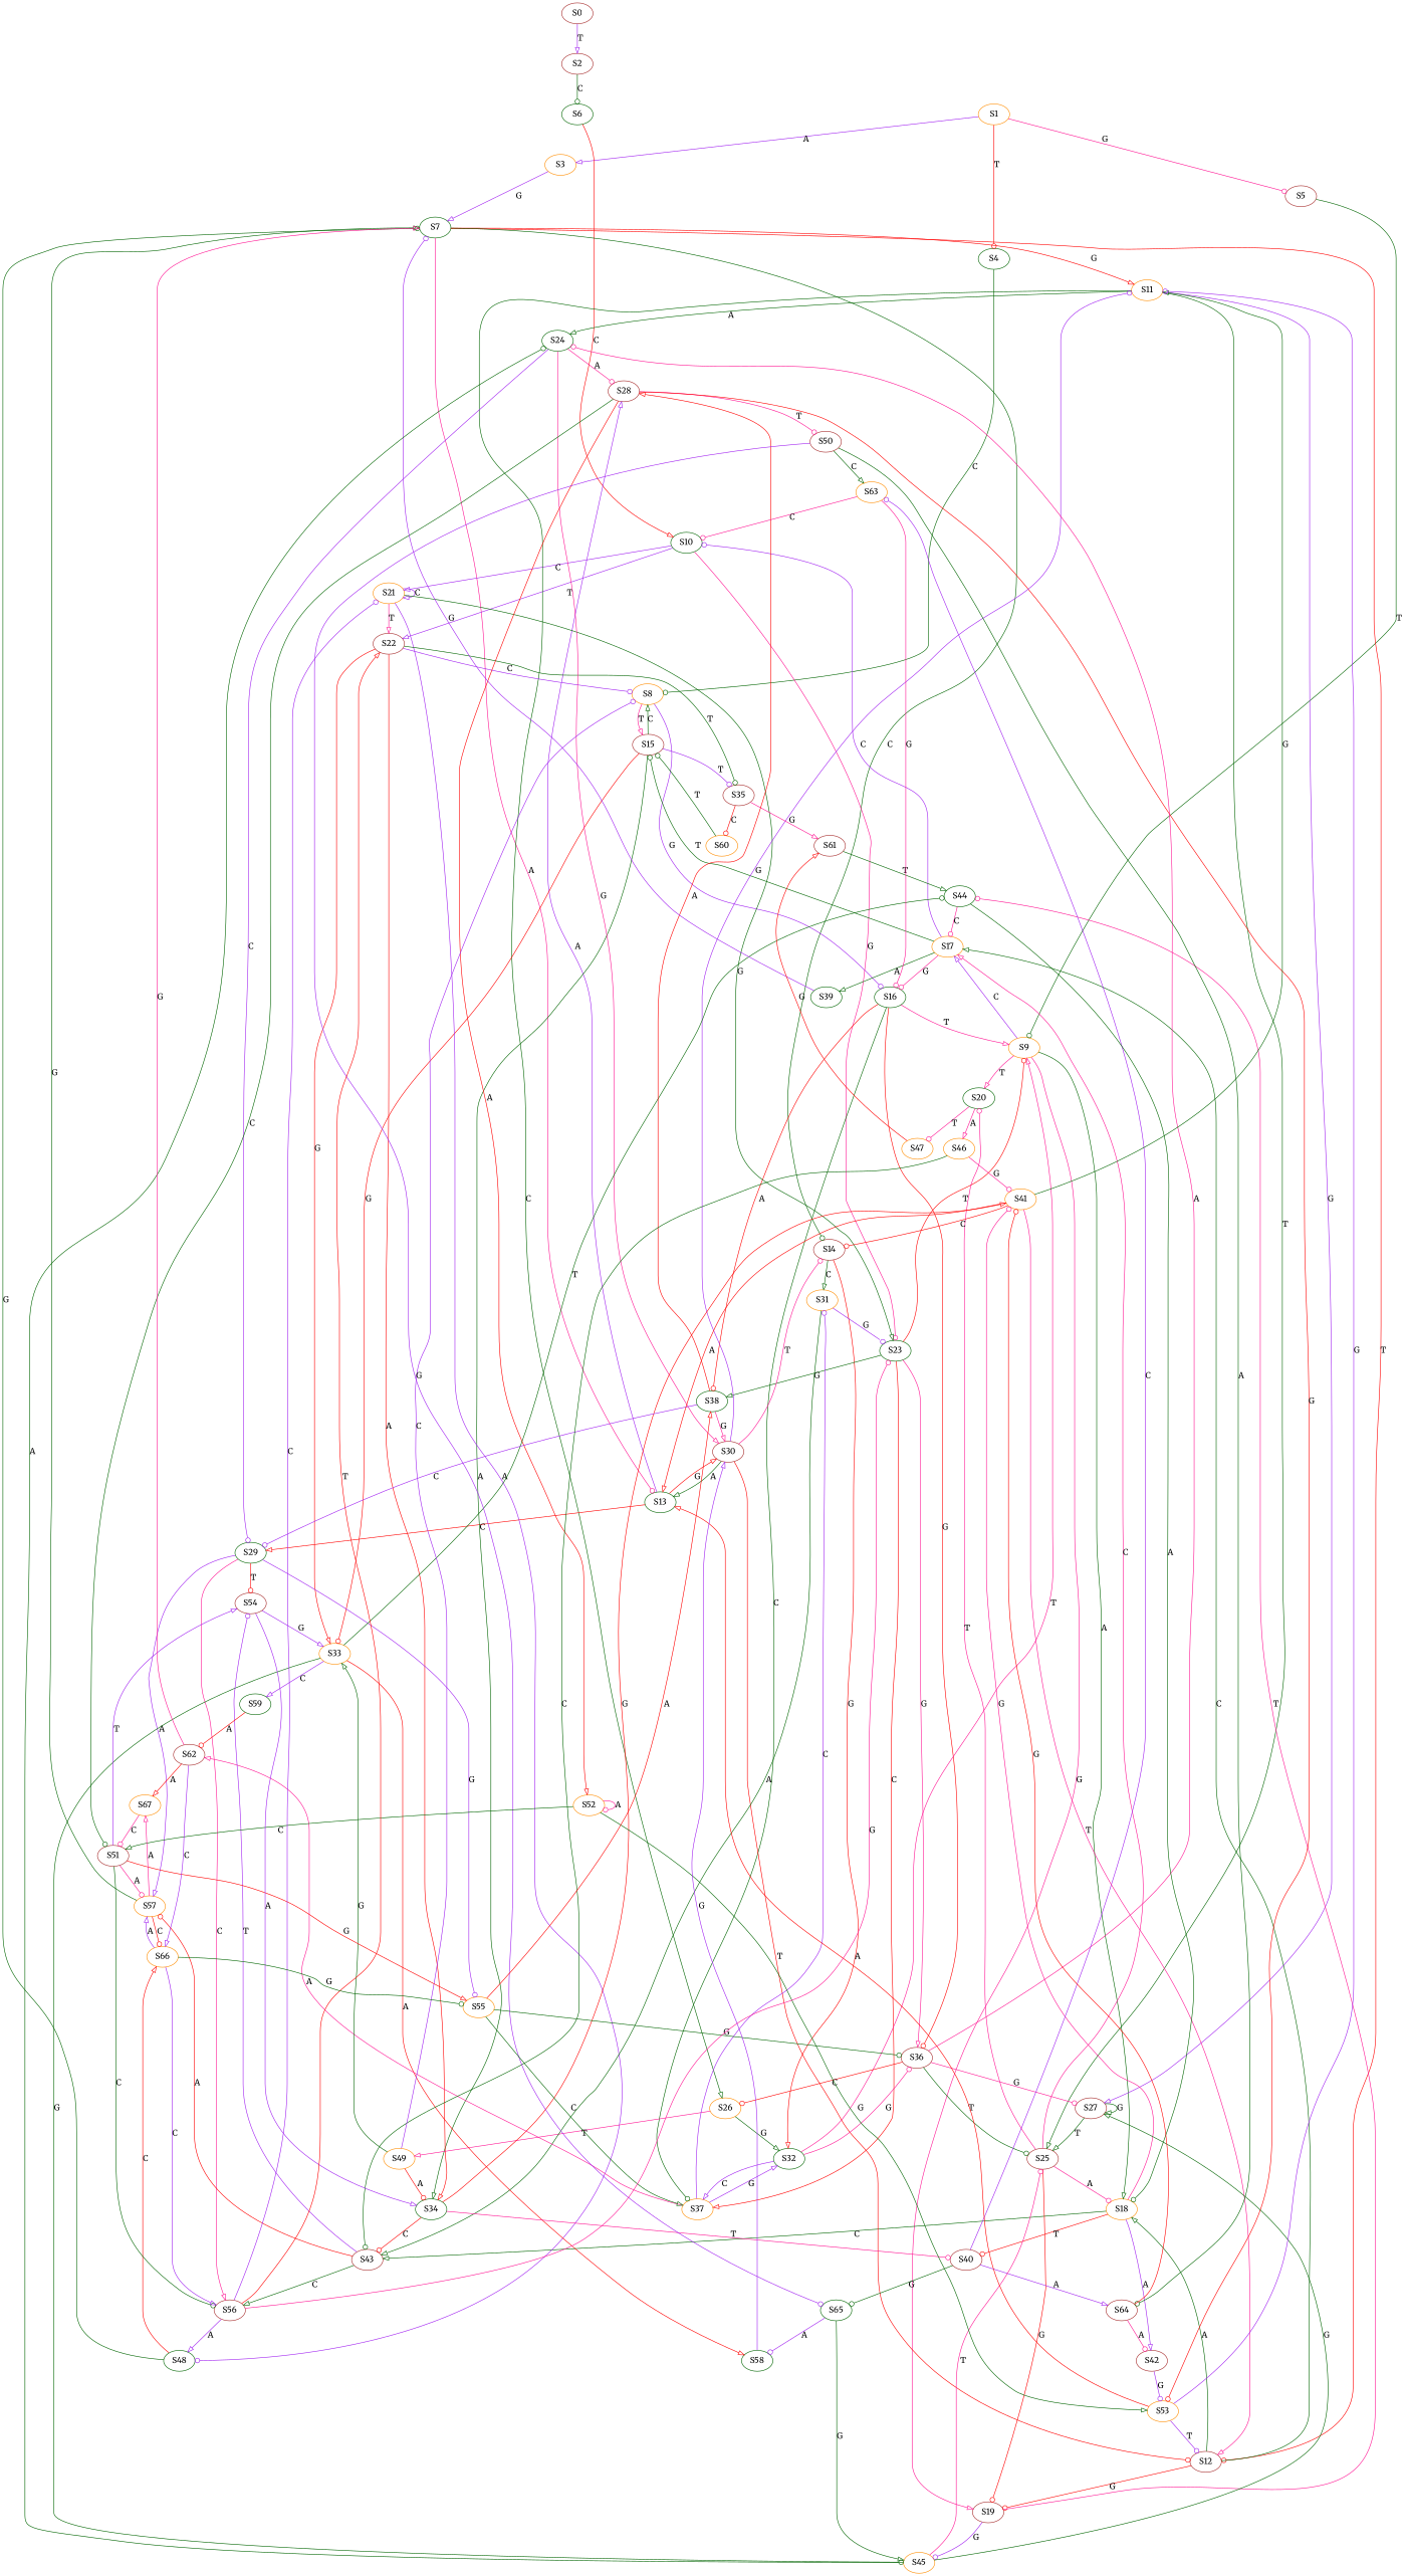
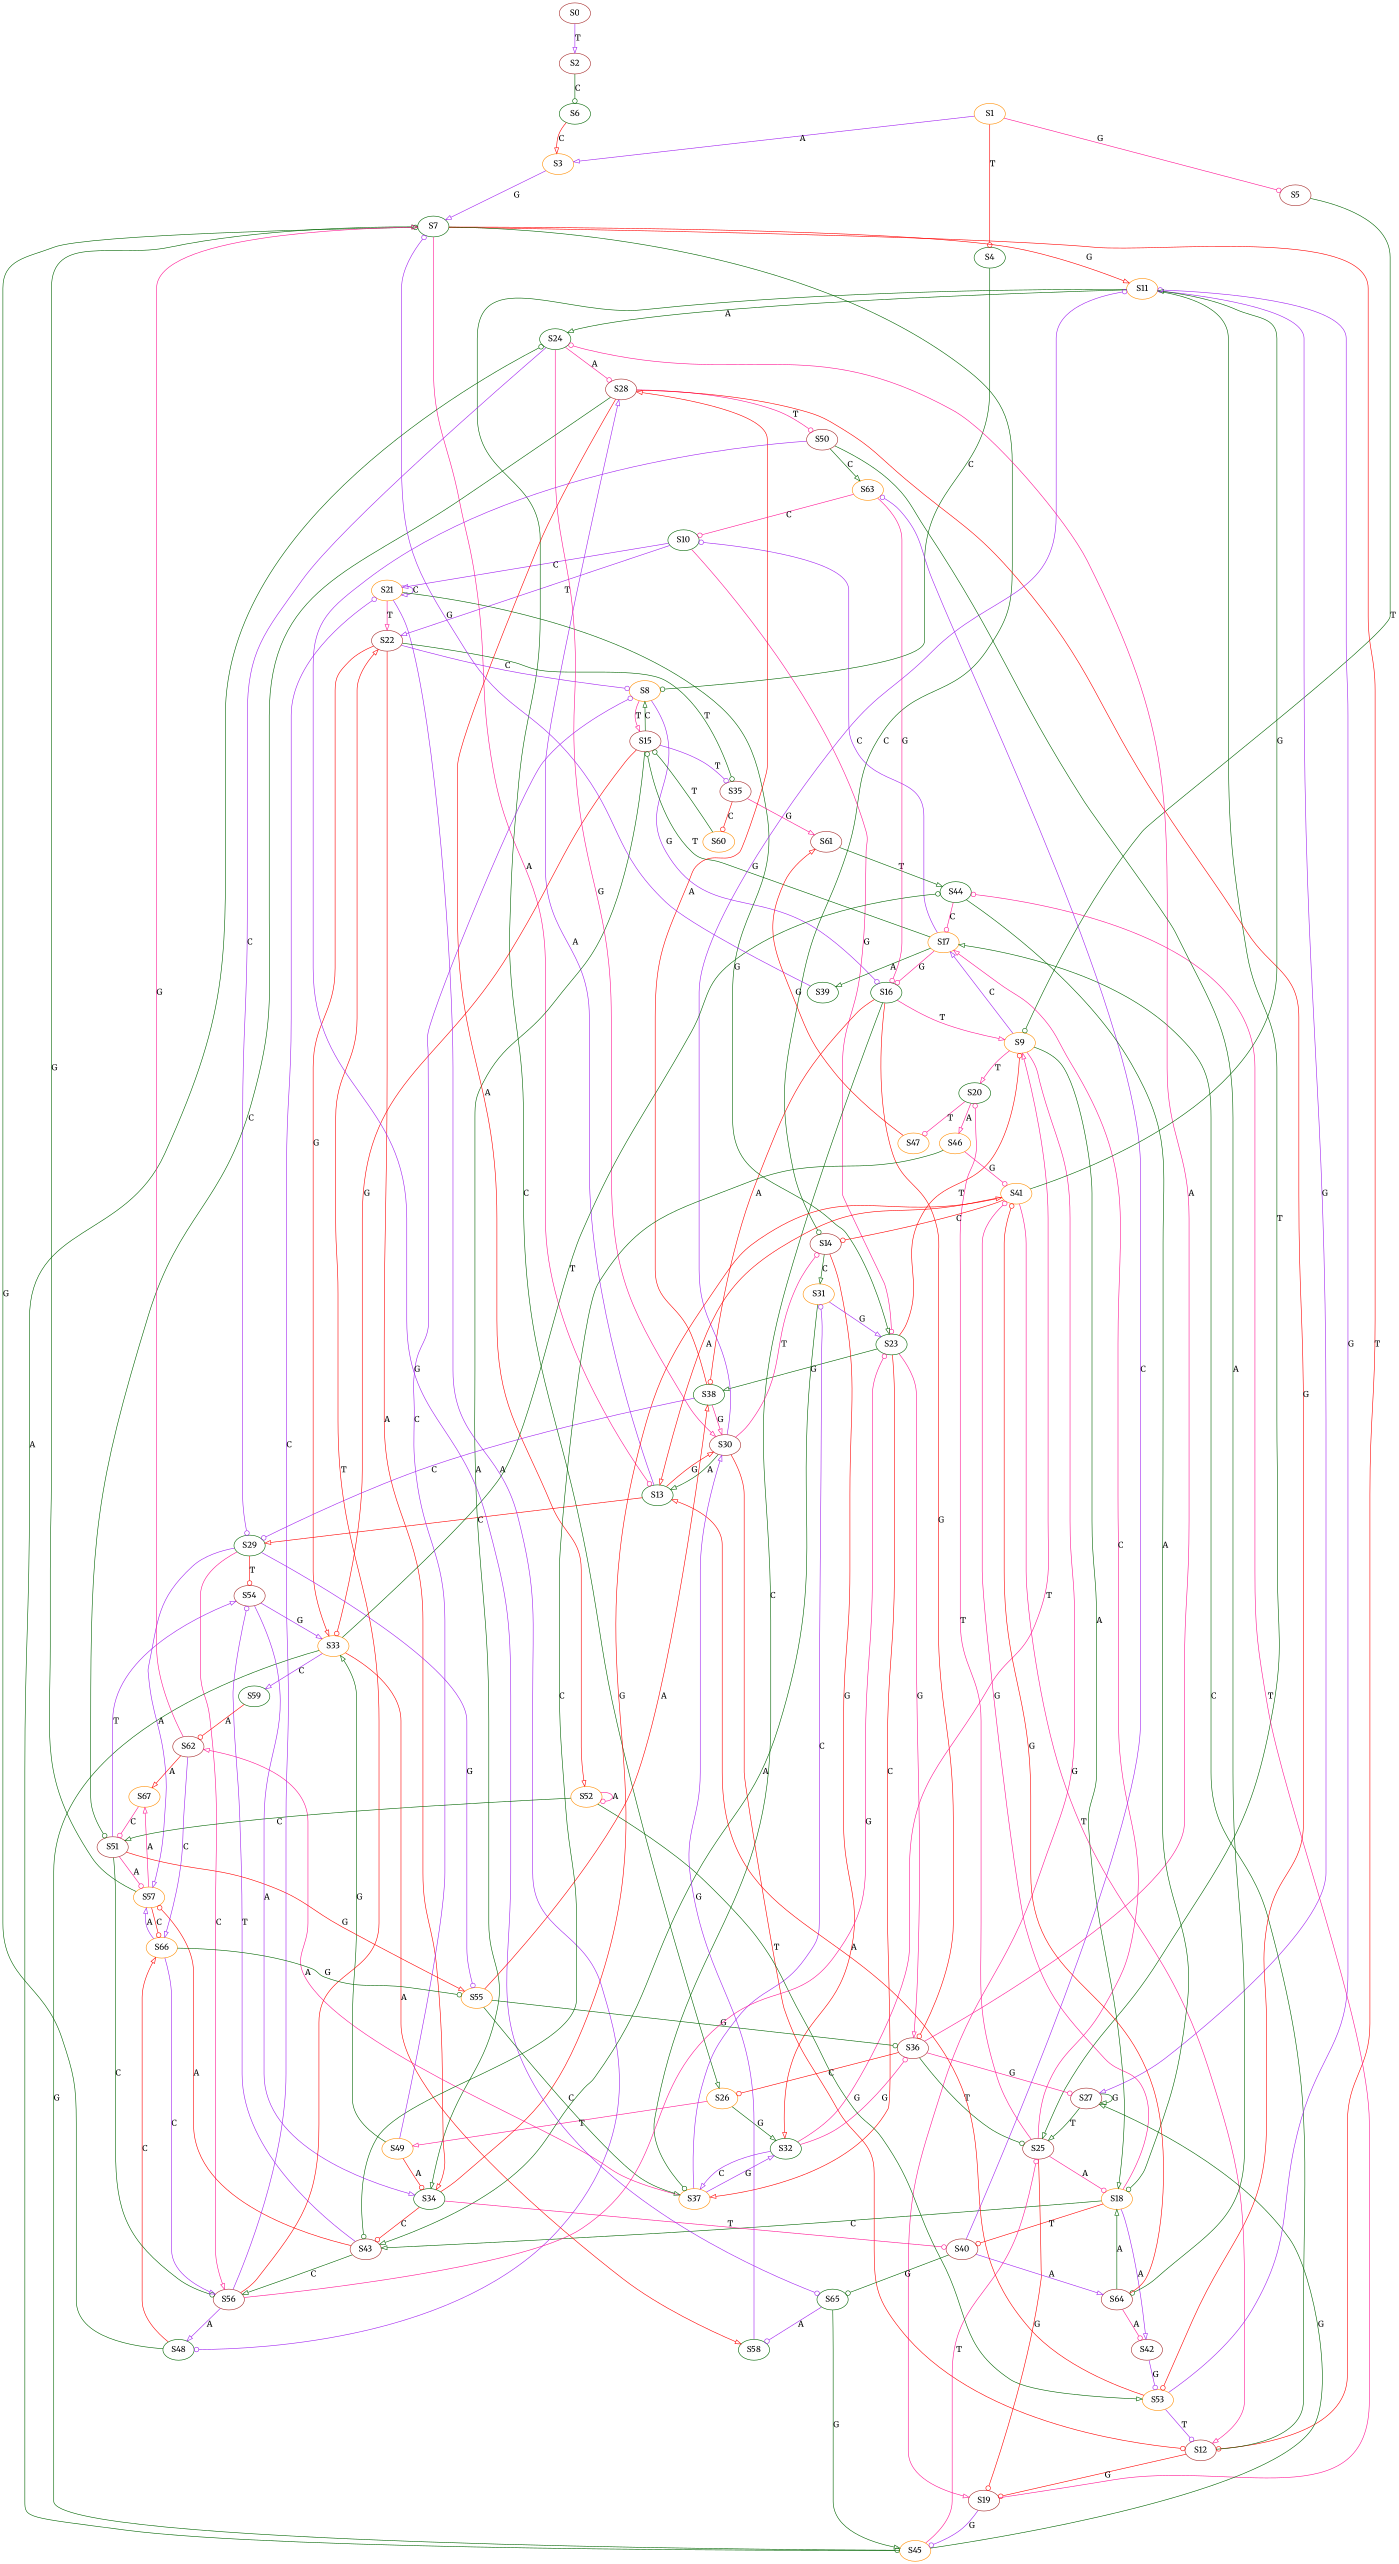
  strict digraph {
    fontname=Merriweather
    node [color=darkorange fontname=Merriweather]
    edge [arrowhead=onormal color=darkgreen fontname=Merriweather]
    S0 [color=brown]
    S2 [color=brown]
    S1
    S3
    S4 [color=darkgreen]
    S5 [color=brown]
    S6 [color=darkgreen]
    S7 [color=darkgreen]
    S8
    S9
    S10 [color=darkgreen]
    S11
    S12 [color=brown]
    S13 [color=darkgreen]
    S14 [color=brown]
    S15 [color=brown]
    S16 [color=darkgreen]
    S17
    S18
    S19 [color=brown]
    S20 [color=darkgreen]
    S21
    S22 [color=brown]
    S23 [color=darkgreen]
    S24 [color=darkgreen]
    S25 [color=brown]
    S26
    S27 [color=brown]
    S28 [color=brown]
    S29 [color=darkgreen]
    S30 [color=brown]
    S31
    S32 [color=darkgreen]
    S33
    S34 [color=darkgreen]
    S35 [color=brown]
    S36 [color=brown]
    S37
    S38 [color=darkgreen]
    S39 [color=darkgreen]
    S40 [color=brown]
    S41
    S42 [color=brown]
    S43 [color=brown]
    S44 [color=darkgreen]
    S45
    S46
    S47
    S48 [color=darkgreen]
    S49
    S50 [color=brown]
    S51 [color=brown]
    S52
    S53
    S54 [color=brown]
    S55
    S56 [color=brown]
    S57
    S58 [color=darkgreen]
    S59 [color=darkgreen]
    S60
    S61 [color=brown]
    S62 [color=brown]
    S63
    S64 [color=brown]
    S65 [color=darkgreen]
    S66
    S67
    S0 -> S2 [color=purple label=T]
    S2 -> S6 [arrowhead=odot label=C]
    S1 -> S3 [color=purple label=A]
    S1 -> S4 [arrowhead=odot color=red label=T]
    S1 -> S5 [arrowhead=odot color=deeppink label=G]
    S3 -> S7 [color=purple label=G]
    S4 -> S8 [arrowhead=odot label=C]
    S5 -> S9 [arrowhead=odot label=T]
-   S6 -> S10 [color=red label=C]
+   S6 -> S3 [color=red label=C]
    S7 -> S11 [color=red label=G]
    S7 -> S12 [arrowhead=odot color=red label=T]
    S7 -> S13 [arrowhead=odot color=deeppink label=A]
    S7 -> S14 [arrowhead=odot label=C]
    S8 -> S15 [color=deeppink label=T]
    S8 -> S16 [arrowhead=odot color=purple label=G]
    S9 -> S17 [color=purple label=C]
    S9 -> S18 [label=A]
    S9 -> S19 [color=deeppink label=G]
    S9 -> S20 [color=deeppink label=T]
    S10 -> S21 [color=purple label=C]
    S10 -> S22 [color=purple label=T]
    S10 -> S23 [arrowhead=odot color=deeppink label=G]
    S11 -> S24 [label=A]
    S11 -> S25 [label=T]
    S11 -> S26 [label=C]
    S11 -> S27 [color=purple label=G]
    S12 -> S17 [label=C]
-   S12 -> S18 [label=A]
+   S64 -> S18 [label=A]
    S12 -> S19 [arrowhead=odot color=red label=G]
    S13 -> S28 [color=purple label=A]
    S13 -> S29 [color=red label=C]
    S13 -> S30 [color=red label=G]
    S14 -> S31 [label=C]
    S14 -> S32 [color=red label=G]
    S15 -> S8 [label=C]
    S15 -> S33 [arrowhead=odot color=red label=G]
    S15 -> S34 [label=A]
    S15 -> S35 [arrowhead=odot color=purple label=T]
    S16 -> S9 [color=deeppink label=T]
    S16 -> S36 [arrowhead=odot color=red label=G]
    S16 -> S37 [arrowhead=odot label=C]
    S16 -> S38 [arrowhead=odot color=red label=A]
    S17 -> S10 [arrowhead=odot color=purple label=C]
    S17 -> S15 [arrowhead=odot label=T]
    S17 -> S16 [arrowhead=odot color=deeppink label=G]
    S17 -> S39 [label=A]
    S18 -> S40 [arrowhead=odot color=red label=T]
    S18 -> S41 [arrowhead=odot color=deeppink label=G]
    S18 -> S42 [color=purple label=A]
    S18 -> S43 [label=C]
    S19 -> S44 [arrowhead=odot color=deeppink label=T]
    S19 -> S45 [arrowhead=odot color=purple label=G]
    S20 -> S46 [color=deeppink label=A]
    S20 -> S47 [arrowhead=odot color=deeppink label=T]
    S21 -> S21 [color=purple label=C]
    S21 -> S22 [color=deeppink label=T]
    S21 -> S23 [label=G]
    S21 -> S48 [arrowhead=odot color=purple label=A]
    S22 -> S8 [arrowhead=odot color=purple label=C]
    S22 -> S33 [color=red label=G]
    S22 -> S34 [color=red label=A]
    S22 -> S35 [arrowhead=odot label=T]
    S23 -> S9 [arrowhead=odot color=red label=T]
    S23 -> S36 [color=deeppink label=G]
    S23 -> S37 [color=red label=C]
    S23 -> S38 [label=G]
    S24 -> S28 [arrowhead=odot color=deeppink label=A]
    S24 -> S29 [arrowhead=odot color=purple label=C]
    S24 -> S30 [color=deeppink label=G]
    S25 -> S17 [color=deeppink label=C]
    S25 -> S18 [arrowhead=odot color=deeppink label=A]
    S25 -> S19 [arrowhead=odot color=red label=G]
    S25 -> S20 [arrowhead=odot color=deeppink label=T]
    S26 -> S32 [label=G]
    S26 -> S49 [color=deeppink label=T]
    S27 -> S25 [label=T]
    S27 -> S27 [label=G]
    S28 -> S50 [arrowhead=odot color=deeppink label=T]
    S28 -> S51 [arrowhead=odot label=C]
    S28 -> S52 [color=red label=A]
    S28 -> S53 [arrowhead=odot color=red label=G]
    S29 -> S54 [arrowhead=odot color=red label=T]
    S29 -> S55 [arrowhead=odot color=purple label=G]
    S29 -> S56 [color=deeppink label=C]
    S29 -> S57 [color=purple label=A]
    S30 -> S11 [arrowhead=odot color=purple label=G]
    S30 -> S12 [arrowhead=odot color=red label=T]
    S30 -> S13 [label=A]
    S30 -> S14 [arrowhead=odot color=deeppink label=T]
-   S31 -> S23 [arrowhead=odot color=purple label=G]
+   S31 -> S23 [color=purple label=G]
    S31 -> S43 [label=A]
    S32 -> S9 [color=deeppink label=T]
    S32 -> S36 [arrowhead=odot color=deeppink label=G]
    S32 -> S37 [color=purple label=C]
    S33 -> S44 [arrowhead=odot label=T]
    S33 -> S45 [arrowhead=odot label=G]
    S33 -> S58 [color=red label=A]
    S33 -> S59 [color=purple label=C]
    S34 -> S40 [arrowhead=odot color=deeppink label=T]
    S34 -> S41 [color=red label=G]
    S34 -> S43 [arrowhead=odot color=red label=C]
    S35 -> S60 [arrowhead=odot color=red label=C]
    S35 -> S61 [color=deeppink label=G]
    S36 -> S24 [arrowhead=odot color=deeppink label=A]
    S36 -> S25 [arrowhead=odot label=T]
    S36 -> S26 [arrowhead=odot color=red label=C]
    S36 -> S27 [arrowhead=odot color=deeppink label=G]
    S37 -> S31 [arrowhead=odot color=purple label=C]
    S37 -> S32 [color=purple label=G]
    S37 -> S62 [color=deeppink label=A]
    S38 -> S28 [color=red label=A]
    S38 -> S29 [arrowhead=odot color=purple label=C]
    S38 -> S30 [color=deeppink label=G]
    S39 -> S7 [arrowhead=odot color=purple label=G]
    S40 -> S63 [arrowhead=odot color=purple label=C]
    S40 -> S64 [color=purple label=A]
    S40 -> S65 [arrowhead=odot label=G]
    S41 -> S11 [label=G]
    S41 -> S12 [color=deeppink label=T]
    S41 -> S13 [color=red label=A]
    S41 -> S14 [arrowhead=odot color=red label=C]
    S42 -> S53 [arrowhead=odot color=purple label=G]
    S43 -> S54 [arrowhead=odot color=purple label=T]
    S43 -> S56 [label=C]
    S43 -> S57 [arrowhead=odot color=red label=A]
    S44 -> S17 [arrowhead=odot color=deeppink label=C]
    S44 -> S18 [arrowhead=odot label=A]
    S45 -> S24 [arrowhead=odot label=A]
    S45 -> S25 [arrowhead=odot color=deeppink label=T]
    S45 -> S27 [label=G]
    S46 -> S41 [arrowhead=odot color=deeppink label=G]
    S46 -> S43 [arrowhead=odot label=C]
    S47 -> S61 [color=red label=G]
    S48 -> S7 [arrowhead=odot label=G]
    S48 -> S66 [color=red label=C]
    S49 -> S8 [arrowhead=odot color=purple label=C]
    S49 -> S33 [label=G]
    S49 -> S34 [arrowhead=odot color=red label=A]
    S50 -> S63 [label=C]
    S50 -> S64 [arrowhead=odot label=A]
    S50 -> S65 [arrowhead=odot color=purple label=G]
    S51 -> S54 [color=purple label=T]
    S51 -> S55 [color=red label=G]
    S51 -> S56 [arrowhead=odot label=C]
    S51 -> S57 [arrowhead=odot color=deeppink label=A]
    S52 -> S51 [label=C]
    S52 -> S52 [arrowhead=odot color=deeppink label=A]
    S52 -> S53 [label=G]
    S53 -> S11 [arrowhead=odot color=purple label=G]
    S53 -> S12 [arrowhead=odot color=purple label=T]
    S53 -> S13 [color=red label=A]
    S54 -> S33 [color=purple label=G]
    S54 -> S34 [color=purple label=A]
    S55 -> S36 [arrowhead=odot label=G]
    S55 -> S37 [label=C]
    S55 -> S38 [color=red label=A]
    S56 -> S21 [arrowhead=odot color=purple label=C]
    S56 -> S22 [color=red label=T]
    S56 -> S23 [arrowhead=odot color=deeppink label=G]
    S56 -> S48 [color=purple label=A]
    S57 -> S7 [label=G]
    S57 -> S66 [arrowhead=odot color=red label=C]
    S57 -> S67 [color=deeppink label=A]
    S58 -> S30 [color=purple label=G]
    S59 -> S62 [arrowhead=odot color=red label=A]
    S60 -> S15 [arrowhead=odot label=T]
    S61 -> S44 [label=T]
    S62 -> S7 [color=deeppink label=G]
    S62 -> S66 [color=purple label=C]
    S62 -> S67 [color=red label=A]
    S63 -> S10 [arrowhead=odot color=deeppink label=C]
    S63 -> S16 [arrowhead=odot color=deeppink label=G]
    S64 -> S41 [arrowhead=odot color=red label=G]
    S64 -> S42 [arrowhead=odot color=deeppink label=A]
    S65 -> S45 [label=G]
    S65 -> S58 [arrowhead=odot color=purple label=A]
    S66 -> S55 [arrowhead=odot label=G]
    S66 -> S56 [color=purple label=C]
    S66 -> S57 [color=purple label=A]
    S67 -> S51 [arrowhead=odot color=deeppink label=C]
  }
